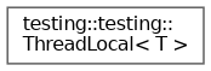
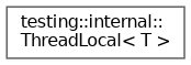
  digraph {
    rankdir=LR
-   n1 [color=grey40 fillcolor=white fontname=Helvetica fontsize=10 height=0.2 label="testing::testing::\lThreadLocal\< T \>" shape=box style=filled width=0.4]
+   n1 [color=grey40 fillcolor=white fontname=Helvetica fontsize=10 height=0.2 label="testing::internal::\lThreadLocal\< T \>" shape=box style=filled width=0.4]
  }
